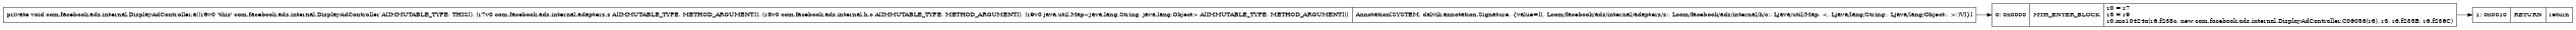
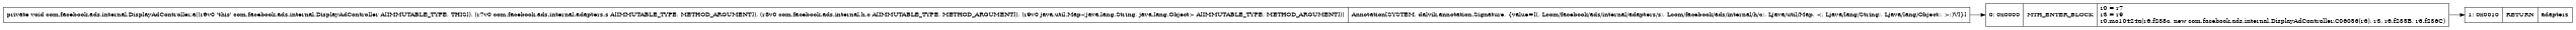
  digraph {
    rankdir=LR
    node [shape=record]
    n1 [label="{0\:\ 0x0000|MTH_ENTER_BLOCK\l|r0 = r7\lr3 = r9\lr0.mo10424a(r6.f238c, new com.facebook.ads.internal.DisplayAdController.C06056(r6), r3, r6.f235B, r6.f236C)\l}"]
-   n2 [label="{1\:\ 0x0010|RETURN\l|return\l}"]
+   n2 [label="{1\:\ 0x0010|RETURN\l|adapters\l}"]
    n3 [label="{private void com.facebook.ads.internal.DisplayAdController.a((r6v0 'this' com.facebook.ads.internal.DisplayAdController A[IMMUTABLE_TYPE, THIS]), (r7v0 com.facebook.ads.internal.adapters.s A[IMMUTABLE_TYPE, METHOD_ARGUMENT]), (r8v0 com.facebook.ads.internal.h.c A[IMMUTABLE_TYPE, METHOD_ARGUMENT]), (r9v0 java.util.Map\<java.lang.String, java.lang.Object\> A[IMMUTABLE_TYPE, METHOD_ARGUMENT]))  | Annotation[SYSTEM, dalvik.annotation.Signature, \{value=[(, Lcom\/facebook\/ads\/internal\/adapters\/s;, Lcom\/facebook\/ads\/internal\/h\/c;, Ljava\/util\/Map, \<, Ljava\/lang\/String;, Ljava\/lang\/Object;, \>;)V]\}]\l}"]
    n1 -> n2
    n3 -> n1
  }
